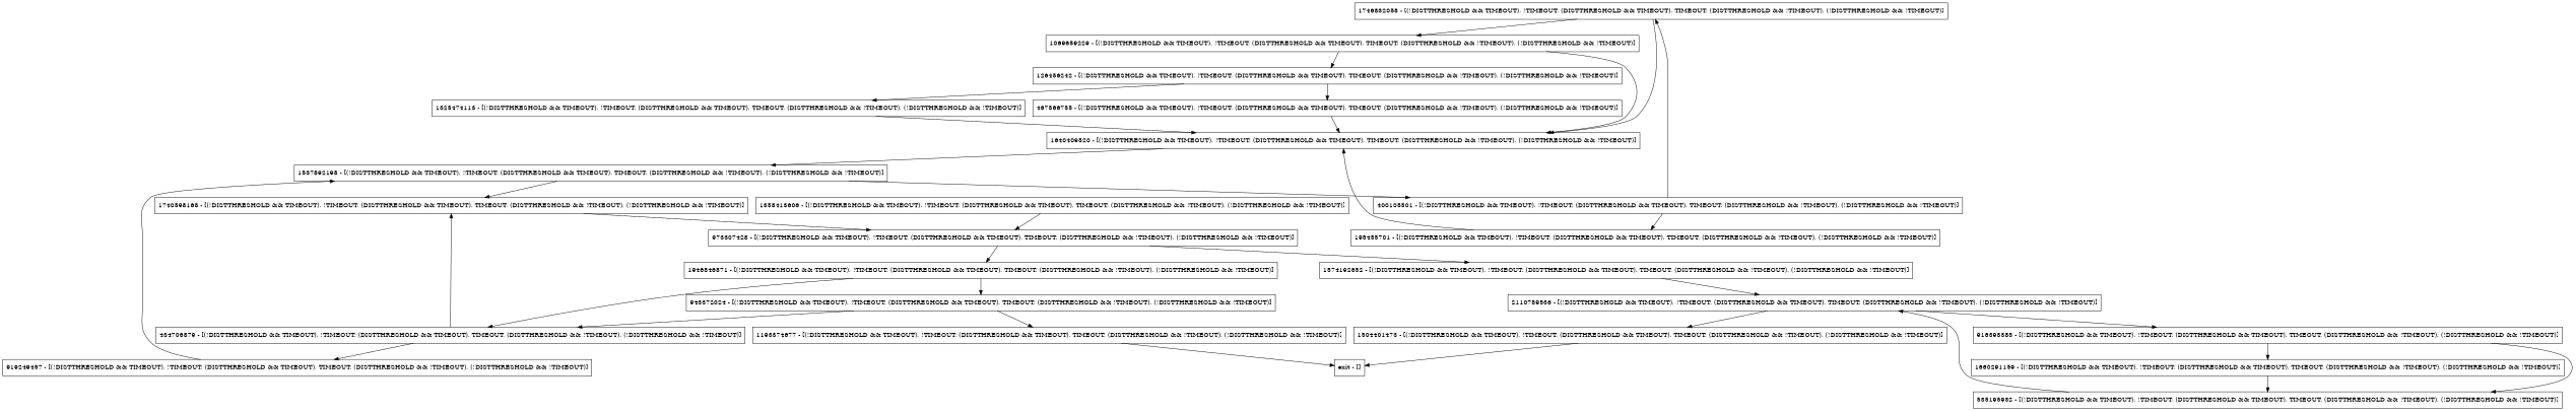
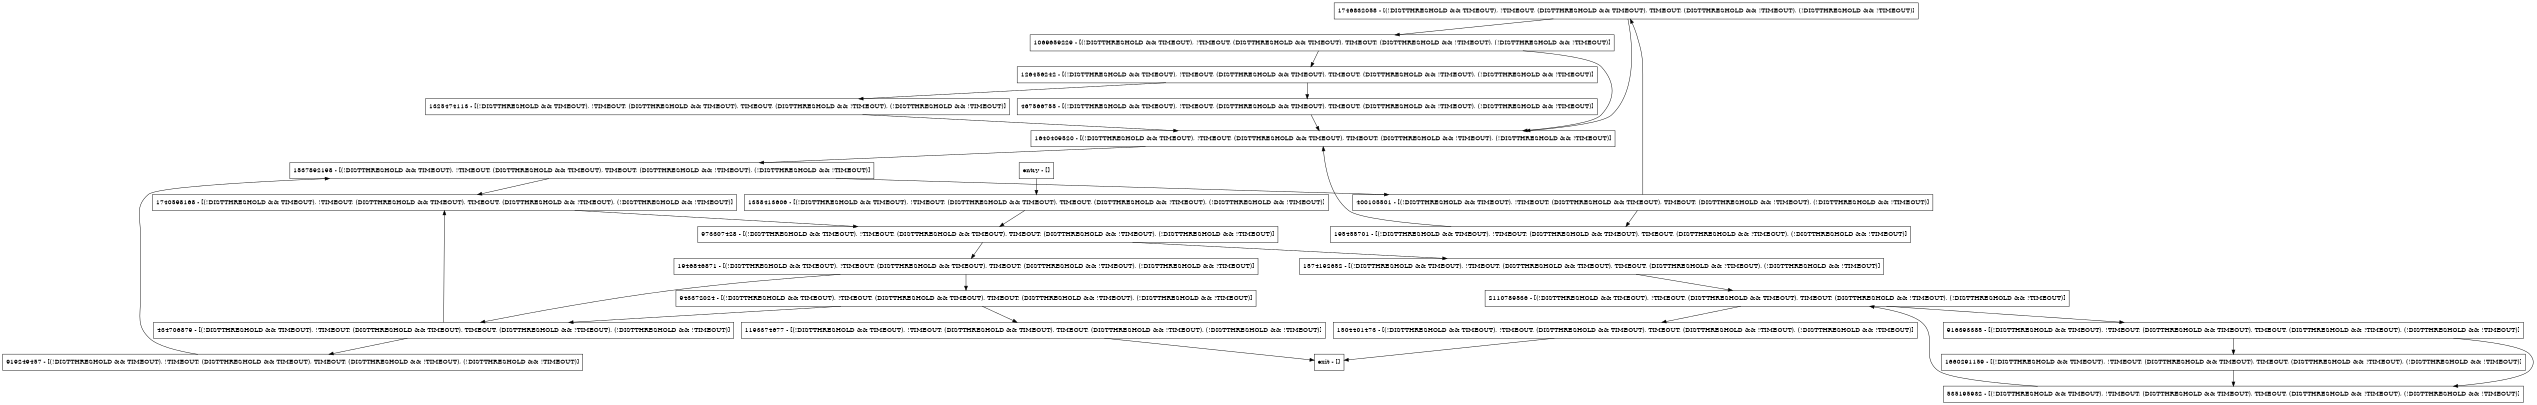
  digraph {
    node [shape=record]
    n1 [label="1746832058 - [(!DISTTHRESHOLD && TIMEOUT), !TIMEOUT, (DISTTHRESHOLD && TIMEOUT), TIMEOUT, (DISTTHRESHOLD && !TIMEOUT), (!DISTTHRESHOLD && !TIMEOUT)]"]
    n2 [label="1069659229 - [(!DISTTHRESHOLD && TIMEOUT), !TIMEOUT, (DISTTHRESHOLD && TIMEOUT), TIMEOUT, (DISTTHRESHOLD && !TIMEOUT), (!DISTTHRESHOLD && !TIMEOUT)]"]
    n3 [label="1640409520 - [(!DISTTHRESHOLD && TIMEOUT), !TIMEOUT, (DISTTHRESHOLD && TIMEOUT), TIMEOUT, (DISTTHRESHOLD && !TIMEOUT), (!DISTTHRESHOLD && !TIMEOUT)]"]
    n4 [label="919249457 - [(!DISTTHRESHOLD && TIMEOUT), !TIMEOUT, (DISTTHRESHOLD && TIMEOUT), TIMEOUT, (DISTTHRESHOLD && !TIMEOUT), (!DISTTHRESHOLD && !TIMEOUT)]"]
    n5 [label="1537892198 - [(!DISTTHRESHOLD && TIMEOUT), !TIMEOUT, (DISTTHRESHOLD && TIMEOUT), TIMEOUT, (DISTTHRESHOLD && !TIMEOUT), (!DISTTHRESHOLD && !TIMEOUT)]"]
    n6 [label="916393385 - [(!DISTTHRESHOLD && TIMEOUT), !TIMEOUT, (DISTTHRESHOLD && TIMEOUT), TIMEOUT, (DISTTHRESHOLD && !TIMEOUT), (!DISTTHRESHOLD && !TIMEOUT)]"]
    n7 [label="535195932 - [(!DISTTHRESHOLD && TIMEOUT), !TIMEOUT, (DISTTHRESHOLD && TIMEOUT), TIMEOUT, (DISTTHRESHOLD && !TIMEOUT), (!DISTTHRESHOLD && !TIMEOUT)]"]
    n8 [label="1660291159 - [(!DISTTHRESHOLD && TIMEOUT), !TIMEOUT, (DISTTHRESHOLD && TIMEOUT), TIMEOUT, (DISTTHRESHOLD && !TIMEOUT), (!DISTTHRESHOLD && !TIMEOUT)]"]
    n9 [label="2110789536 - [(!DISTTHRESHOLD && TIMEOUT), !TIMEOUT, (DISTTHRESHOLD && TIMEOUT), TIMEOUT, (DISTTHRESHOLD && !TIMEOUT), (!DISTTHRESHOLD && !TIMEOUT)]"]
    n10 [label="434706879 - [(!DISTTHRESHOLD && TIMEOUT), !TIMEOUT, (DISTTHRESHOLD && TIMEOUT), TIMEOUT, (DISTTHRESHOLD && !TIMEOUT), (!DISTTHRESHOLD && !TIMEOUT)]"]
    n11 [label="1740598168 - [(!DISTTHRESHOLD && TIMEOUT), !TIMEOUT, (DISTTHRESHOLD && TIMEOUT), TIMEOUT, (DISTTHRESHOLD && !TIMEOUT), (!DISTTHRESHOLD && !TIMEOUT)]"]
    n12 [label="1504401473 - [(!DISTTHRESHOLD && TIMEOUT), !TIMEOUT, (DISTTHRESHOLD && TIMEOUT), TIMEOUT, (DISTTHRESHOLD && !TIMEOUT), (!DISTTHRESHOLD && !TIMEOUT)]"]
    n13 [label="exit - []"]
    n14 [label="1193374677 - [(!DISTTHRESHOLD && TIMEOUT), !TIMEOUT, (DISTTHRESHOLD && TIMEOUT), TIMEOUT, (DISTTHRESHOLD && !TIMEOUT), (!DISTTHRESHOLD && !TIMEOUT)]"]
    n15 [label="400105501 - [(!DISTTHRESHOLD && TIMEOUT), !TIMEOUT, (DISTTHRESHOLD && TIMEOUT), TIMEOUT, (DISTTHRESHOLD && !TIMEOUT), (!DISTTHRESHOLD && !TIMEOUT)]"]
    n16 [label="195455701 - [(!DISTTHRESHOLD && TIMEOUT), !TIMEOUT, (DISTTHRESHOLD && TIMEOUT), TIMEOUT, (DISTTHRESHOLD && !TIMEOUT), (!DISTTHRESHOLD && !TIMEOUT)]"]
    n17 [label="126456242 - [(!DISTTHRESHOLD && TIMEOUT), !TIMEOUT, (DISTTHRESHOLD && TIMEOUT), TIMEOUT, (DISTTHRESHOLD && !TIMEOUT), (!DISTTHRESHOLD && !TIMEOUT)]"]
    n18 [label="467566755 - [(!DISTTHRESHOLD && TIMEOUT), !TIMEOUT, (DISTTHRESHOLD && TIMEOUT), TIMEOUT, (DISTTHRESHOLD && !TIMEOUT), (!DISTTHRESHOLD && !TIMEOUT)]"]
    n19 [label="1325474113 - [(!DISTTHRESHOLD && TIMEOUT), !TIMEOUT, (DISTTHRESHOLD && TIMEOUT), TIMEOUT, (DISTTHRESHOLD && !TIMEOUT), (!DISTTHRESHOLD && !TIMEOUT)]"]
    n20 [label="973307428 - [(!DISTTHRESHOLD && TIMEOUT), !TIMEOUT, (DISTTHRESHOLD && TIMEOUT), TIMEOUT, (DISTTHRESHOLD && !TIMEOUT), (!DISTTHRESHOLD && !TIMEOUT)]"]
    n21 [label="1946846871 - [(!DISTTHRESHOLD && TIMEOUT), !TIMEOUT, (DISTTHRESHOLD && TIMEOUT), TIMEOUT, (DISTTHRESHOLD && !TIMEOUT), (!DISTTHRESHOLD && !TIMEOUT)]"]
    n22 [label="1574192652 - [(!DISTTHRESHOLD && TIMEOUT), !TIMEOUT, (DISTTHRESHOLD && TIMEOUT), TIMEOUT, (DISTTHRESHOLD && !TIMEOUT), (!DISTTHRESHOLD && !TIMEOUT)]"]
    n23 [label="1358413606 - [(!DISTTHRESHOLD && TIMEOUT), !TIMEOUT, (DISTTHRESHOLD && TIMEOUT), TIMEOUT, (DISTTHRESHOLD && !TIMEOUT), (!DISTTHRESHOLD && !TIMEOUT)]"]
    n24 [label="943372024 - [(!DISTTHRESHOLD && TIMEOUT), !TIMEOUT, (DISTTHRESHOLD && TIMEOUT), TIMEOUT, (DISTTHRESHOLD && !TIMEOUT), (!DISTTHRESHOLD && !TIMEOUT)]"]
+   n25 [label="entry - []"]
    n1 -> n2
    n1 -> n3
    n2 -> n3
    n2 -> n17
    n3 -> n5
    n4 -> n5
    n5 -> n11
    n5 -> n15
    n6 -> n7
    n6 -> n8
    n7 -> n9
    n8 -> n7
    n9 -> n6
    n9 -> n12
    n10 -> n4
    n10 -> n11
    n11 -> n20
    n12 -> n13
    n14 -> n13
    n15 -> n1
    n15 -> n16
    n16 -> n3
    n17 -> n18
    n17 -> n19
    n18 -> n3
    n19 -> n3
    n20 -> n21
    n20 -> n22
    n21 -> n10
    n21 -> n24
    n22 -> n9
    n23 -> n20
    n24 -> n10
    n24 -> n14
+   n25 -> n23
  }
